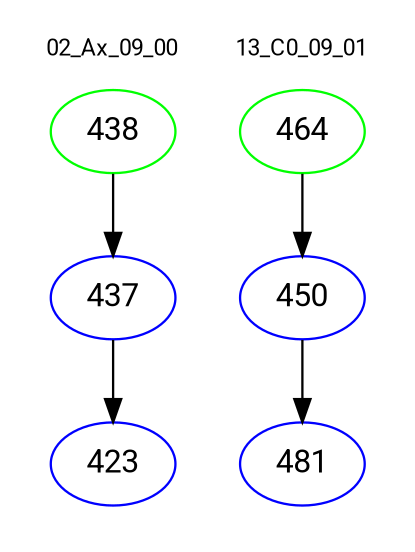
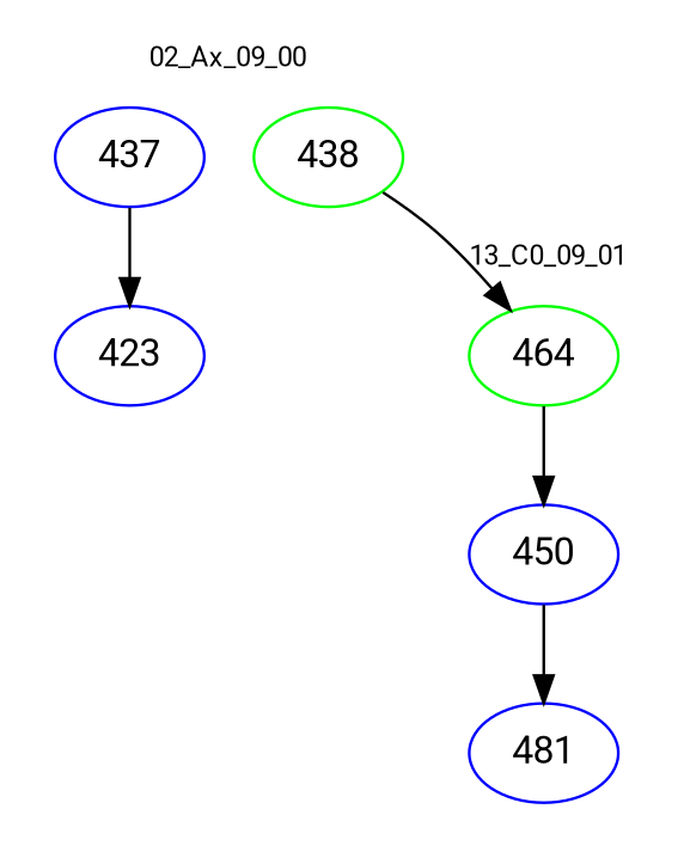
  digraph {
    fontname=Roboto
    node [color=blue fontname=Roboto]
    edge [color=black fontname=Roboto]
    n1 [color=green label=438]
    n2 [label=437]
    n3 [label=423]
    n4 [color=green label=464]
    n5 [label=450]
    n6 [label=481]
    subgraph cluster_1 {
      color=white
      fontsize=10
      label="02_Ax_09_00"
      n1
      n2
      n3
    }
    subgraph cluster_2 {
      color=white
      fontsize=10
      label="13_C0_09_01"
      n4
      n5
      n6
    }
-   n1 -> n2
+   n1 -> n4
    n2 -> n3
    n4 -> n5
    n5 -> n6
  }
